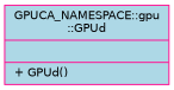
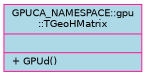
  digraph {
-   n1 [color=deeppink fillcolor=lightblue fontcolor=black fontname=Helvetica fontsize=10 height=0.2 label="{GPUCA_NAMESPACE::gpu\l::GPUd\n||+ GPUd()\l}" shape=record style=filled width=0.4]
+   n1 [color=deeppink fillcolor=lightblue fontcolor=black fontname=Helvetica fontsize=10 height=0.2 label="{GPUCA_NAMESPACE::gpu\l::TGeoHMatrix\n||+ GPUd()\l}" shape=record style=filled width=0.4]
  }
